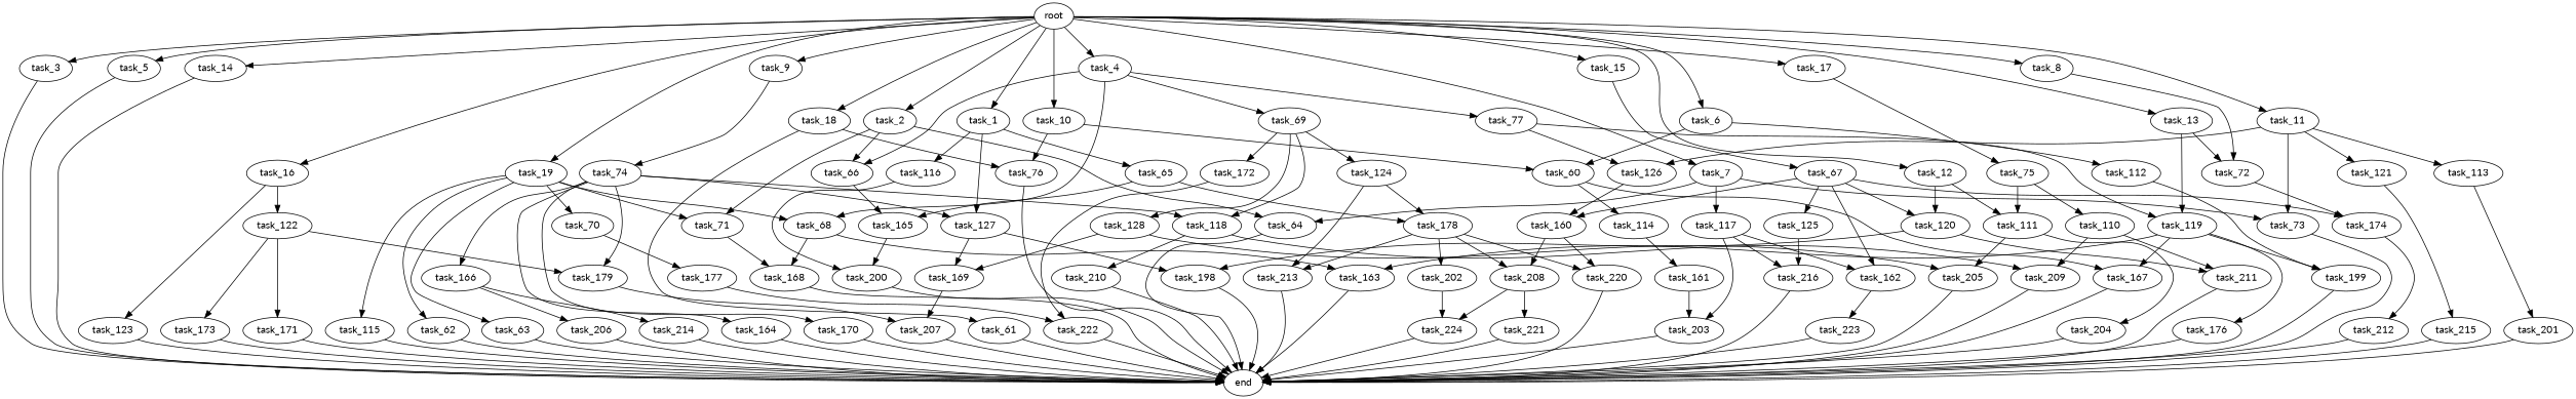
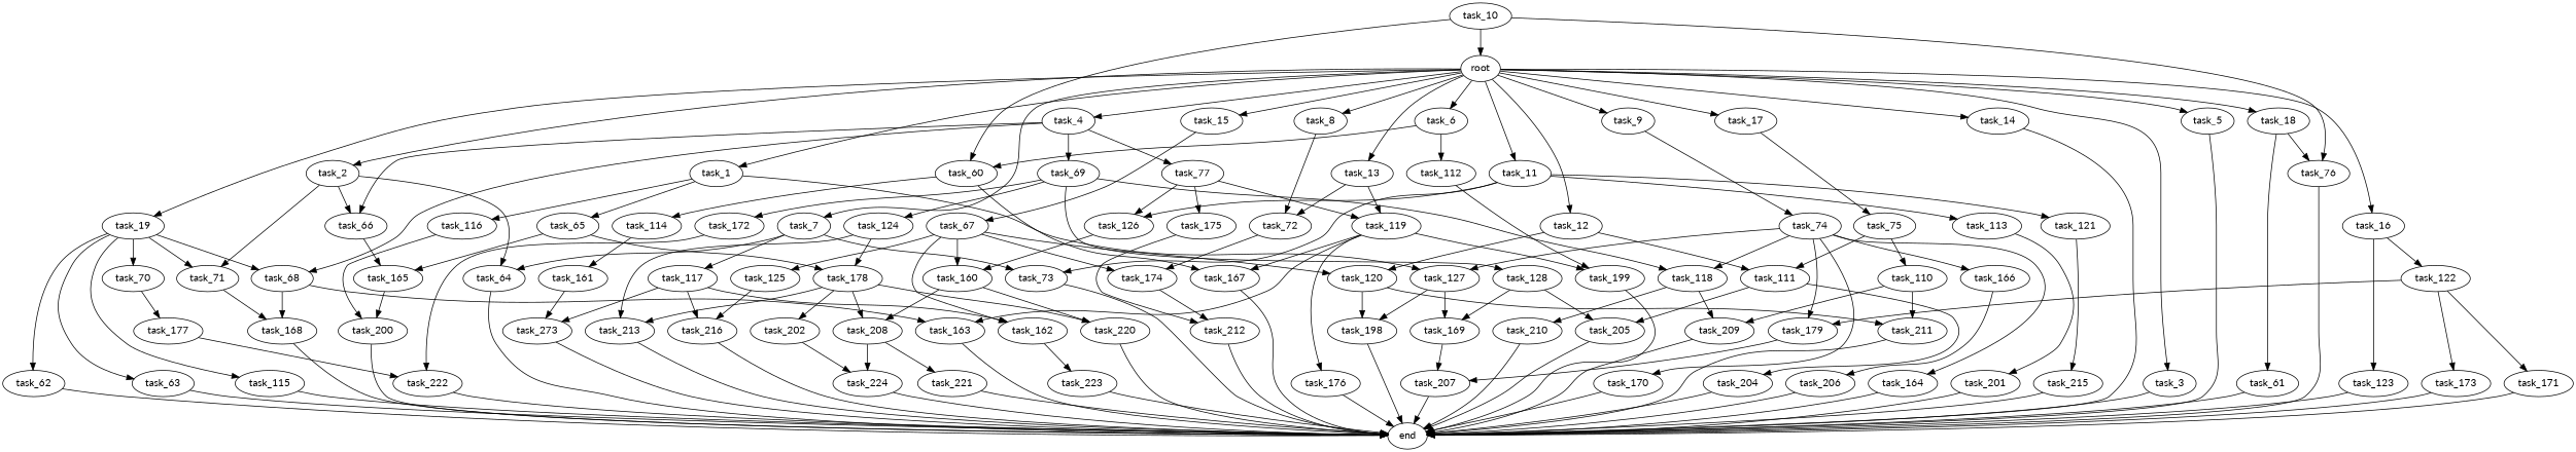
  digraph {
    fontname=Lato
    node [fontname=Lato]
    edge [fontname=Lato]
    root
    task_1
    task_2
    task_3
    task_4
    task_5
    task_6
    task_7
    task_8
    task_9
    task_10
    task_11
    task_12
    task_13
    task_14
    task_15
    task_16
    task_17
    task_18
    task_19
    task_65
    task_116
    task_127
    task_64
    task_66
    task_71
    end
    task_68
    task_69
    task_77
    task_60
    task_112
    task_73
    task_117
    task_72
    task_74
    task_76
    task_113
    task_121
    task_126
    task_111
    task_120
    task_119
    task_67
    task_122
    task_123
    task_75
    task_61
    task_62
    task_63
    task_70
    task_115
    task_165
    task_178
    task_200
    task_198
    task_169
    task_168
    task_163
    task_118
    task_124
    task_128
    task_172
+   task_175
    task_114
    task_167
    task_199
    task_162
-   task_203
+   task_203 [label=task_273]
    task_216
    task_174
    task_164
    task_166
    task_170
    task_179
    task_201
    task_215
    task_160
    task_204
    task_205
    task_211
    task_176
    task_125
    task_171
    task_173
    task_110
    task_177
    task_161
    task_213
    task_208
    task_220
    task_202
    task_223
    task_212
    task_209
    task_210
    task_222
    task_206
-   task_214
    task_207
    task_224
    task_221
    root -> task_1
    root -> task_2
    root -> task_3
    root -> task_4
    root -> task_5
    root -> task_6
    root -> task_7
    root -> task_8
    root -> task_9
-   root -> task_10
+   task_10 -> root
    root -> task_11
    root -> task_12
    root -> task_13
    root -> task_14
    root -> task_15
    root -> task_16
    root -> task_17
    root -> task_18
    root -> task_19
    task_1 -> task_65
    task_1 -> task_116
    task_1 -> task_127
    task_2 -> task_64
    task_2 -> task_66
    task_2 -> task_71
    task_3 -> end
    task_4 -> task_66
    task_4 -> task_68
    task_4 -> task_69
    task_4 -> task_77
    task_5 -> end
    task_6 -> task_60
    task_6 -> task_112
    task_7 -> task_64
    task_7 -> task_73
    task_7 -> task_117
    task_8 -> task_72
    task_9 -> task_74
    task_10 -> task_60
    task_10 -> task_76
    task_11 -> task_73
    task_11 -> task_113
    task_11 -> task_121
    task_11 -> task_126
    task_12 -> task_111
    task_12 -> task_120
    task_13 -> task_72
    task_13 -> task_119
    task_14 -> end
    task_15 -> task_67
    task_16 -> task_122
    task_16 -> task_123
    task_17 -> task_75
    task_18 -> task_76
    task_18 -> task_61
    task_19 -> task_71
    task_19 -> task_68
    task_19 -> task_62
    task_19 -> task_63
    task_19 -> task_70
    task_19 -> task_115
    task_65 -> task_165
    task_65 -> task_178
    task_116 -> task_200
    task_127 -> task_198
    task_127 -> task_169
    task_64 -> end
    task_66 -> task_165
    task_71 -> task_168
    task_68 -> task_168
    task_68 -> task_163
    task_69 -> task_118
    task_69 -> task_124
    task_69 -> task_128
    task_69 -> task_172
    task_77 -> task_126
    task_77 -> task_119
+   task_77 -> task_175
    task_60 -> task_114
    task_60 -> task_167
    task_112 -> task_199
    task_73 -> end
    task_117 -> task_162
    task_117 -> task_203
    task_117 -> task_216
    task_72 -> task_174
    task_74 -> task_127
    task_74 -> task_118
    task_74 -> task_164
    task_74 -> task_166
    task_74 -> task_170
    task_74 -> task_179
    task_76 -> end
    task_113 -> task_201
    task_121 -> task_215
    task_126 -> task_160
    task_111 -> task_204
    task_111 -> task_205
    task_120 -> task_198
    task_120 -> task_211
    task_119 -> task_163
    task_119 -> task_167
    task_119 -> task_199
    task_119 -> task_176
    task_67 -> task_120
    task_67 -> task_162
    task_67 -> task_174
    task_67 -> task_160
    task_67 -> task_125
    task_122 -> task_179
    task_122 -> task_171
    task_122 -> task_173
    task_123 -> end
    task_75 -> task_111
    task_75 -> task_110
    task_61 -> end
    task_62 -> end
    task_63 -> end
    task_70 -> task_177
    task_115 -> end
    task_165 -> task_200
    task_178 -> task_213
    task_178 -> task_208
    task_178 -> task_220
    task_178 -> task_202
    task_200 -> end
    task_198 -> end
    task_169 -> task_207
    task_168 -> end
    task_163 -> end
    task_118 -> task_209
    task_118 -> task_210
    task_124 -> task_178
    task_124 -> task_213
    task_128 -> task_169
    task_128 -> task_205
    task_172 -> task_222
+   task_175 -> task_212
    task_114 -> task_161
    task_167 -> end
    task_199 -> end
    task_162 -> task_223
    task_203 -> end
    task_216 -> end
    task_174 -> task_212
    task_164 -> end
    task_166 -> task_206
-   task_166 -> task_214
    task_170 -> end
    task_179 -> task_207
    task_201 -> end
    task_215 -> end
    task_160 -> task_208
    task_160 -> task_220
    task_204 -> end
    task_205 -> end
    task_211 -> end
    task_176 -> end
    task_125 -> task_216
    task_171 -> end
    task_173 -> end
    task_110 -> task_211
    task_110 -> task_209
    task_177 -> task_222
    task_161 -> task_203
    task_213 -> end
    task_208 -> task_224
    task_208 -> task_221
    task_220 -> end
    task_202 -> task_224
    task_223 -> end
    task_212 -> end
    task_209 -> end
    task_210 -> end
    task_222 -> end
    task_206 -> end
-   task_214 -> end
    task_207 -> end
    task_224 -> end
    task_221 -> end
  }
